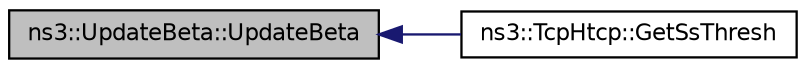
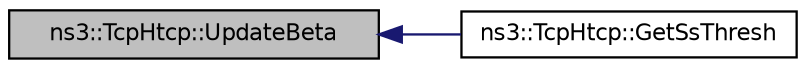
  digraph {
    rankdir=LR
    node [color=black fontname=Helvetica fontsize=10 shape=record style=filled]
-   n1 [fillcolor=grey75 fontcolor=black height=0.2 label="ns3::UpdateBeta::UpdateBeta" width=0.4]
+   n1 [fillcolor=grey75 fontcolor=black height=0.2 label="ns3::TcpHtcp::UpdateBeta" width=0.4]
    n2 [fillcolor=white height=0.2 label="ns3::TcpHtcp::GetSsThresh" width=0.4]
    n1 -> n2 [color=midnightblue dir=back fontname=Helvetica fontsize=10 labelfontname=Helvetica labelfontsize=10 style=solid]
  }
